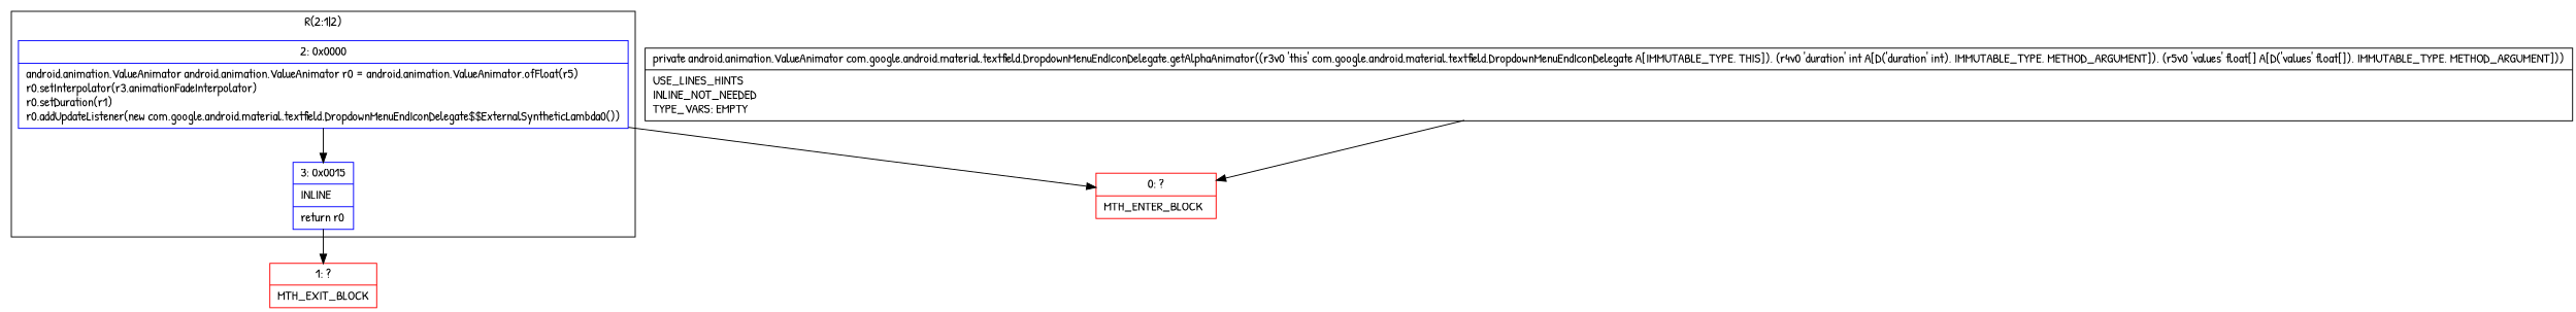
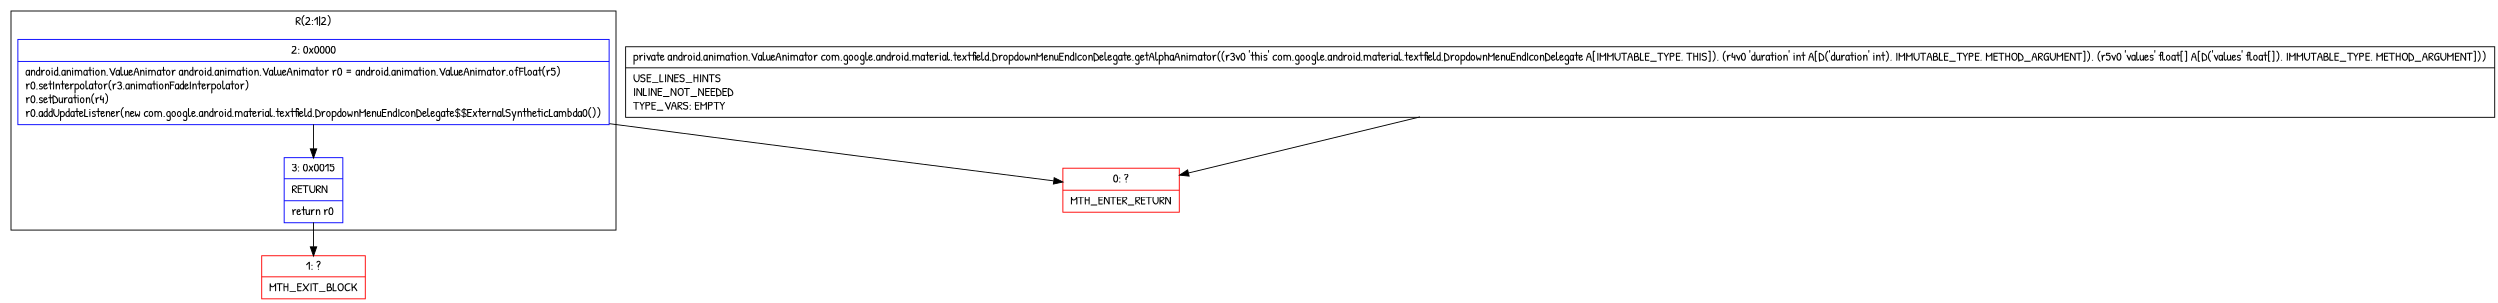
  digraph {
    fontname="Patrick Hand"
    node [color=blue fontname="Patrick Hand" shape=record]
    edge [fontname="Patrick Hand"]
-   n1 [label="{2\:\ 0x0000|android.animation.ValueAnimator android.animation.ValueAnimator r0 = android.animation.ValueAnimator.ofFloat(r5)\lr0.setInterpolator(r3.animationFadeInterpolator)\lr0.setDuration(r1)\lr0.addUpdateListener(new com.google.android.material.textfield.DropdownMenuEndIconDelegate$$ExternalSyntheticLambda0())\l}"]
-   n2 [label="{3\:\ 0x0015|INLINE\l|return r0\l}"]
-   n3 [color=red label="{0\:\ ?|MTH_ENTER_BLOCK\l}"]
+   n1 [label="{2\:\ 0x0000|android.animation.ValueAnimator android.animation.ValueAnimator r0 = android.animation.ValueAnimator.ofFloat(r5)\lr0.setInterpolator(r3.animationFadeInterpolator)\lr0.setDuration(r4)\lr0.addUpdateListener(new com.google.android.material.textfield.DropdownMenuEndIconDelegate$$ExternalSyntheticLambda0())\l}"]
+   n2 [label="{3\:\ 0x0015|RETURN\l|return r0\l}"]
+   n3 [color=red label="{0\:\ ?|MTH_ENTER_RETURN\l}"]
    n4 [color=red label="{1\:\ ?|MTH_EXIT_BLOCK\l}"]
    n5 [label="{private android.animation.ValueAnimator com.google.android.material.textfield.DropdownMenuEndIconDelegate.getAlphaAnimator((r3v0 'this' com.google.android.material.textfield.DropdownMenuEndIconDelegate A[IMMUTABLE_TYPE, THIS]), (r4v0 'duration' int A[D('duration' int), IMMUTABLE_TYPE, METHOD_ARGUMENT]), (r5v0 'values' float[] A[D('values' float[]), IMMUTABLE_TYPE, METHOD_ARGUMENT]))  | USE_LINES_HINTS\lINLINE_NOT_NEEDED\lTYPE_VARS: EMPTY\l}" color=""]
    subgraph cluster_1 {
      label="R(2:1|2)"
      n1
      n2
    }
    n1 -> n2
    n1 -> n3
    n2 -> n4
    n5 -> n3
  }
